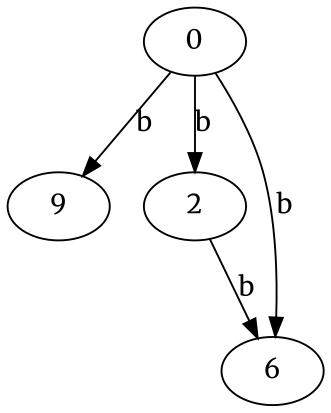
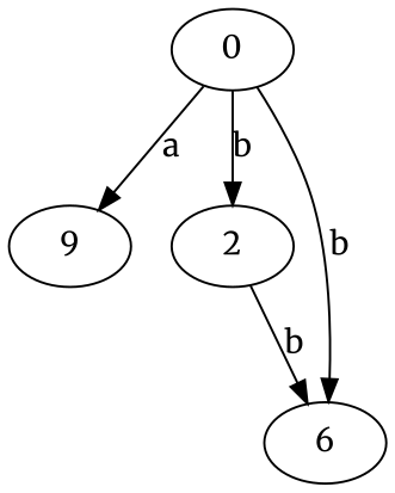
  strict digraph {
    fontname=Merriweather
    node [fontname=Merriweather]
    edge [fontname=Merriweather]
    n1 [label=9]
    0
    2
    6
-   0 -> n1 [label=b]
+   0 -> n1 [label=a]
    0 -> 2 [label=b]
    0 -> 6 [label=b]
    2 -> 6 [label=b]
  }
